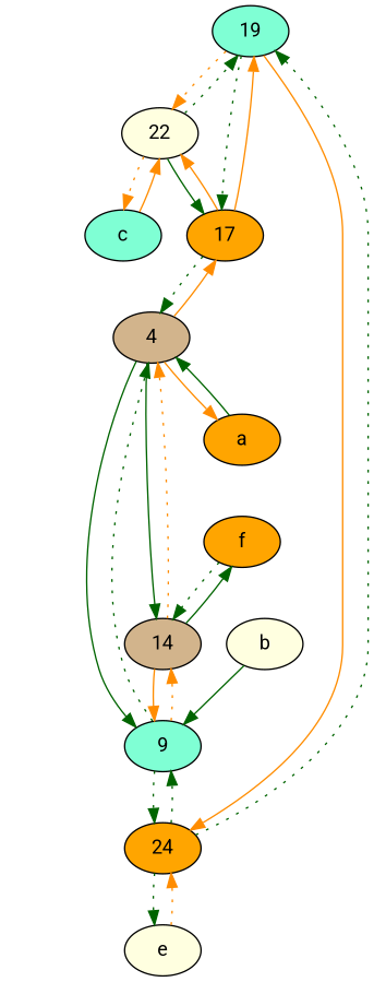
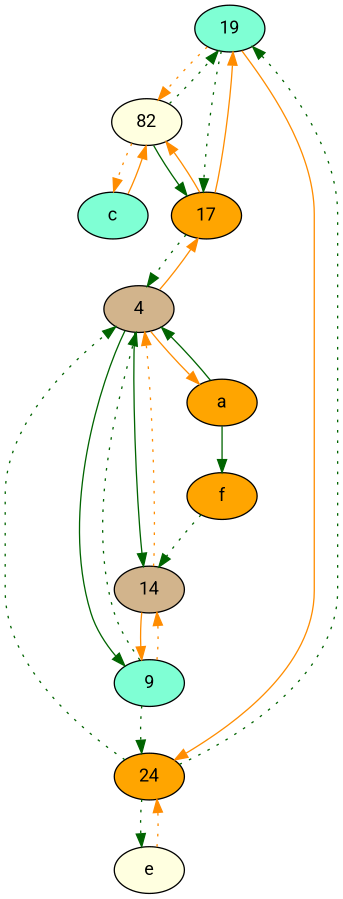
  digraph {
    fontname=Roboto
    node [fillcolor=orange fontname=Roboto style=filled]
    edge [color=darkgreen fontname=Roboto style=dotted]
    19 [fillcolor=aquamarine]
-   22 [fillcolor=lightyellow]
+   22 [fillcolor=lightyellow label=82]
    24
    17
    c [fillcolor=aquamarine]
    9 [fillcolor=aquamarine]
    e [fillcolor=lightyellow]
    4 [fillcolor=tan]
    f
    n10 [fillcolor=tan label=14]
-   b [fillcolor=lightyellow]
    a
    19 -> 22 [color=darkorange]
    19 -> 24 [color=darkorange style=solid]
    19 -> 17
    22 -> 19
    22 -> 17 [style=solid]
    22 -> c [color=darkorange]
    24 -> 19
-   24 -> 9
+   24 -> 4
    24 -> e
    17 -> 19 [color=darkorange style=solid]
    17 -> 22 [color=darkorange style=solid]
    17 -> 4
    c -> 22 [color=darkorange style=solid]
    9 -> 24
    9 -> 4
    9 -> n10 [color=darkorange]
    e -> 24 [color=darkorange]
    4 -> 17 [color=darkorange style=solid]
    4 -> 9 [style=solid]
    4 -> n10 [style=solid]
    4 -> a [color=darkorange style=solid]
    f -> n10
    n10 -> 9 [color=darkorange style=solid]
    n10 -> 4 [color=darkorange]
-   n10 -> f [style=solid]
-   b -> 9 [style=solid]
+   a -> f [style=solid]
    a -> 4 [style=solid]
  }
